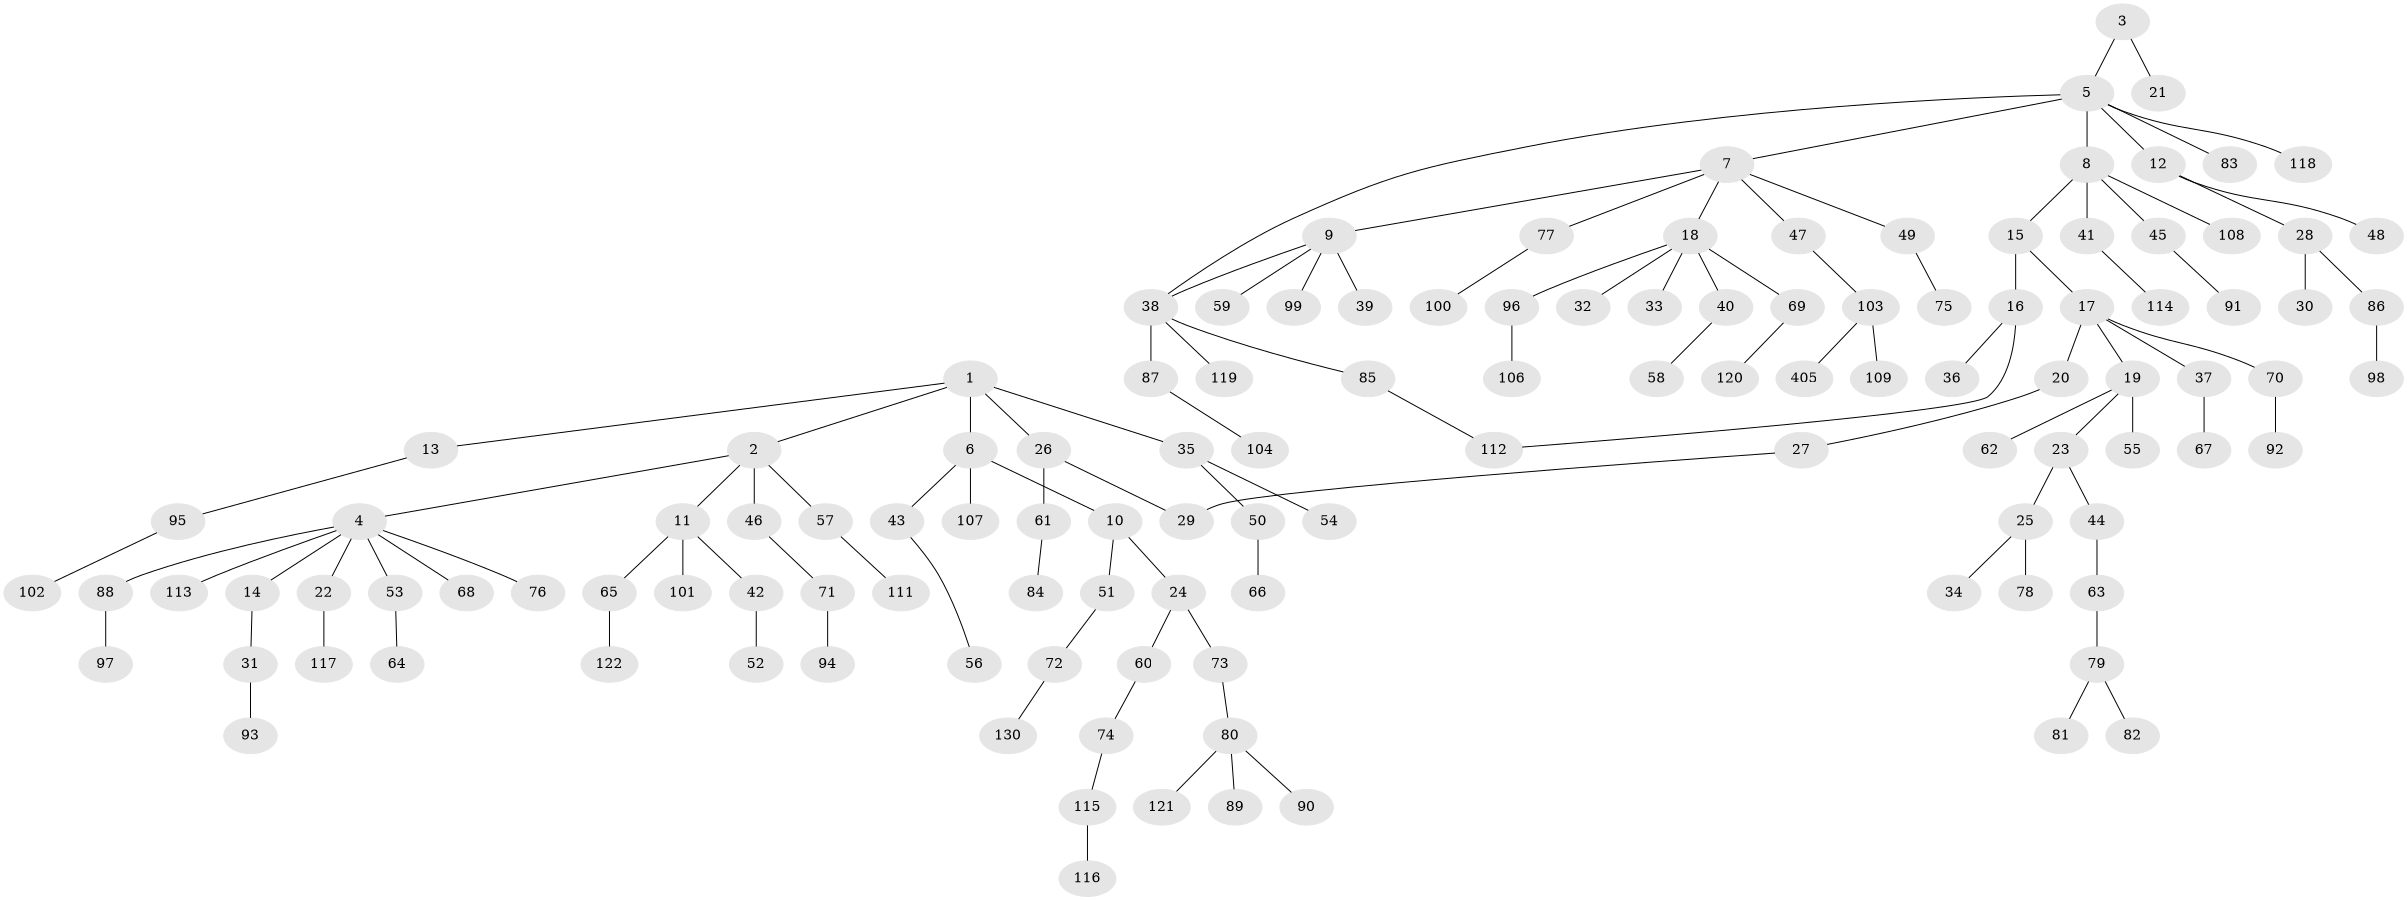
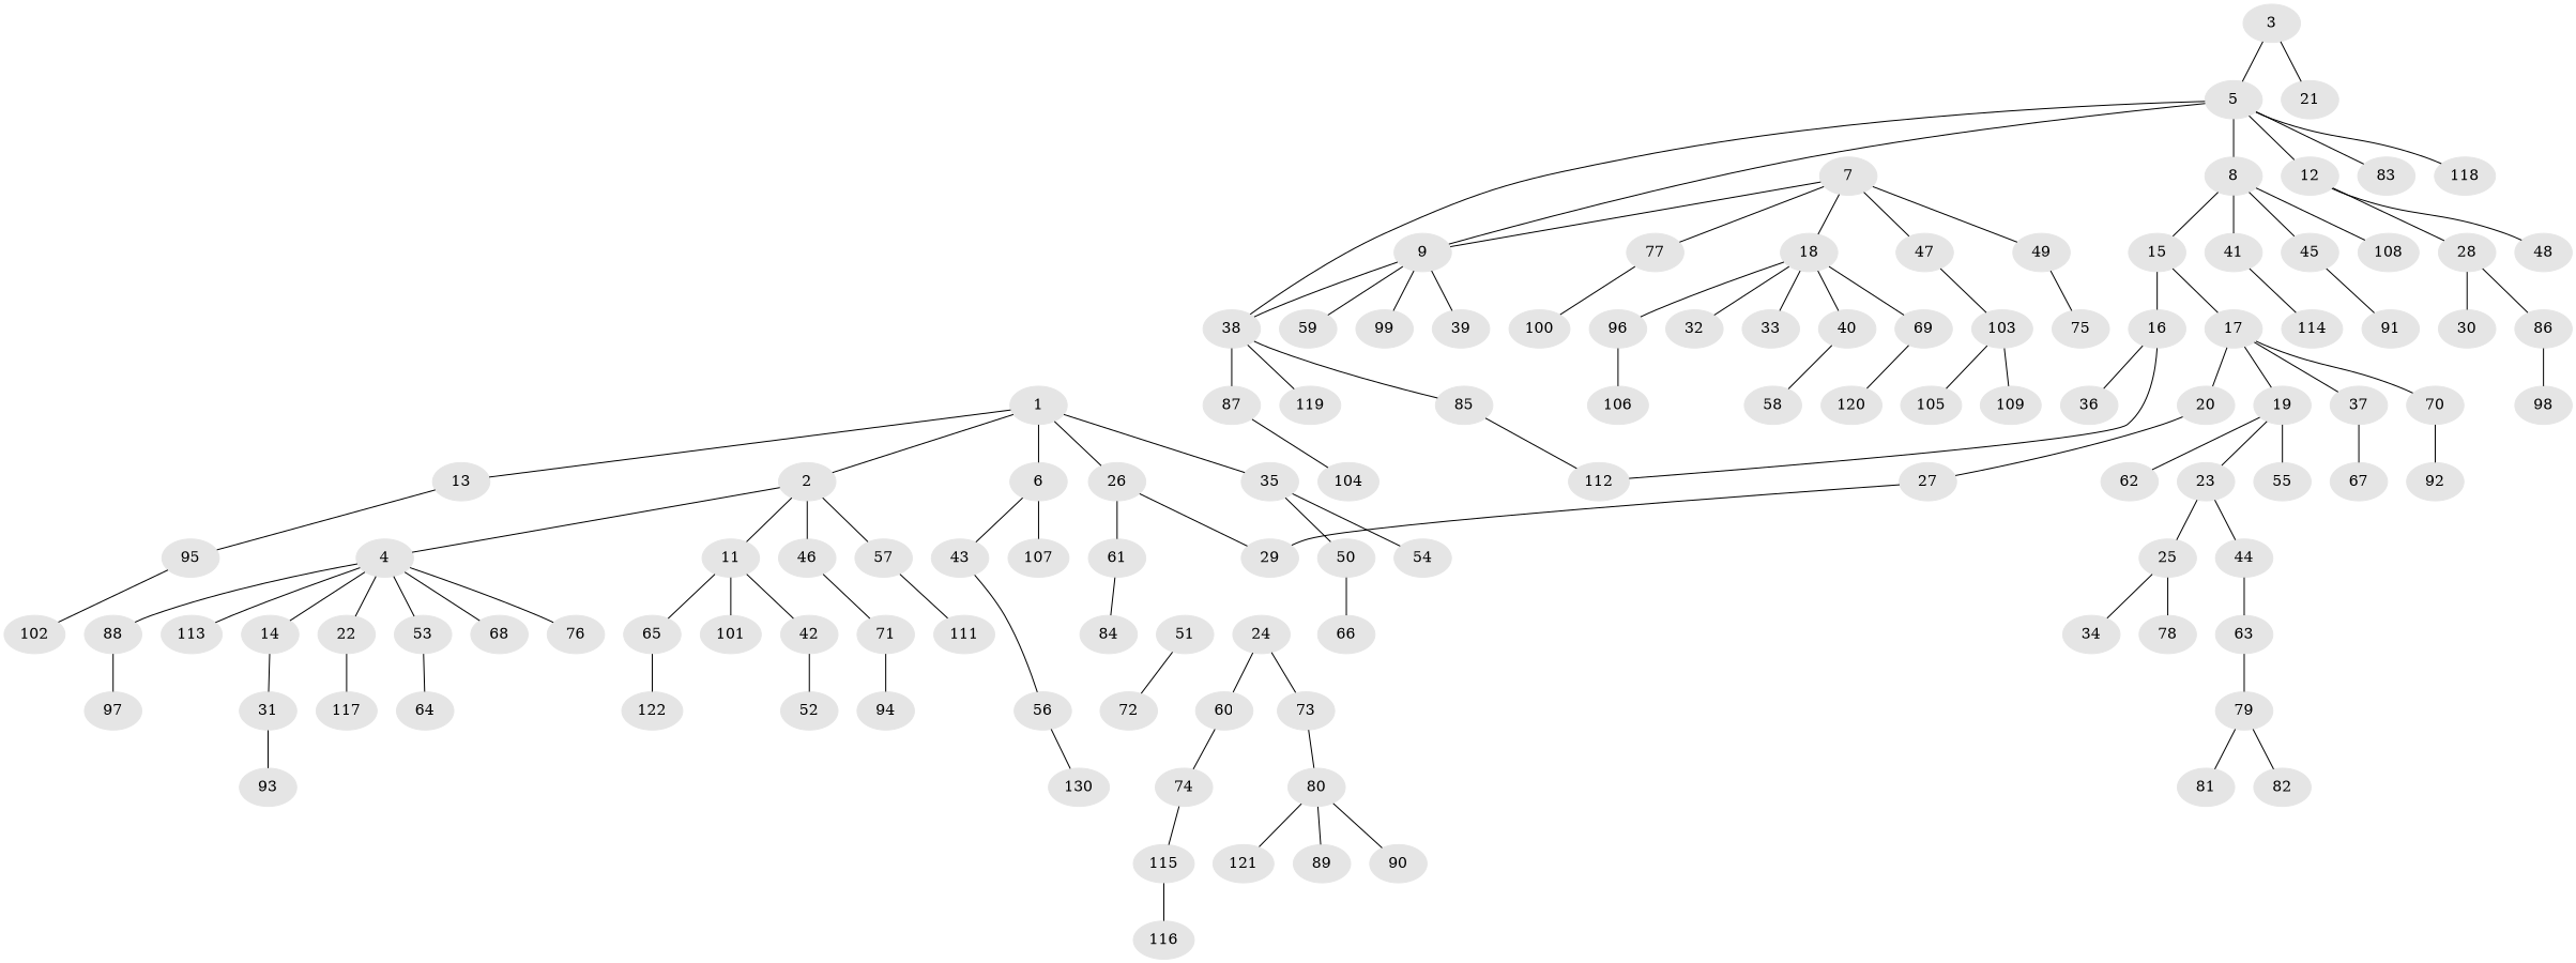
  graph {
    node [color=gray90 style=filled]
    1
    2
    6
    13
    26
    35
    4
    11
    46
    57
-   10
    43
    107
    95
    29
    61
    50
    54
    3
    5
    21
    14
    22
    53
    68
    76
    88
    113
    42
    65
    101
    71
    111
    7
    8
    12
    38
    83
    118
    31
    117
    64
    97
    9
    18
    47
    49
    77
    15
    41
    45
    108
    28
    48
    85
    87
    119
    24
    51
    56
    39
    59
    99
    32
    33
    40
    69
    96
    103
    75
    100
    16
    17
    114
    91
    60
    73
    72
    74
    52
    122
    30
    86
    102
    93
    36
    112
    19
    20
    37
    70
    23
    55
    62
    27
    67
    92
    58
    120
    106
    25
    44
    34
    78
    63
    80
    84
    98
    66
    104
    79
    94
-   105 [label=405]
+   105
    109
    n115 [label=130]
    115
    81
    82
    89
    90
    121
    116
    1 -- 2
    1 -- 6
    1 -- 13
    1 -- 26
    1 -- 35
    2 -- 4
    2 -- 11
    2 -- 46
    2 -- 57
-   6 -- 10
    6 -- 43
    6 -- 107
    13 -- 95
    26 -- 29
    26 -- 61
    35 -- 50
    35 -- 54
    4 -- 14
    4 -- 22
    4 -- 53
    4 -- 68
    4 -- 76
    4 -- 88
    4 -- 113
    11 -- 42
    11 -- 65
    11 -- 101
    46 -- 71
    57 -- 111
-   10 -- 24
-   10 -- 51
    43 -- 56
    95 -- 102
    61 -- 84
    50 -- 66
    3 -- 5
    3 -- 21
-   5 -- 7
+   5 -- 9
    5 -- 8
    5 -- 12
    5 -- 38
    5 -- 83
    5 -- 118
    14 -- 31
    22 -- 117
    53 -- 64
    88 -- 97
    42 -- 52
    65 -- 122
    71 -- 94
    7 -- 9
    7 -- 18
    7 -- 47
    7 -- 49
    7 -- 77
    8 -- 15
    8 -- 41
    8 -- 45
    8 -- 108
    12 -- 28
    12 -- 48
    38 -- 85
    38 -- 87
    38 -- 119
    31 -- 93
    9 -- 38
    9 -- 39
    9 -- 59
    9 -- 99
    18 -- 32
    18 -- 33
    18 -- 40
    18 -- 69
    18 -- 96
    47 -- 103
    49 -- 75
    77 -- 100
    15 -- 16
    15 -- 17
    41 -- 114
    45 -- 91
    28 -- 30
    28 -- 86
    85 -- 112
    87 -- 104
    24 -- 60
    24 -- 73
    51 -- 72
    40 -- 58
    69 -- 120
    96 -- 106
    103 -- 105
    103 -- 109
    16 -- 36
    16 -- 112
    17 -- 19
    17 -- 20
    17 -- 37
    17 -- 70
    60 -- 74
    73 -- 80
-   72 -- n115
+   56 -- n115
    74 -- 115
    86 -- 98
    19 -- 23
    19 -- 55
    19 -- 62
    20 -- 27
    37 -- 67
    70 -- 92
    23 -- 25
    23 -- 44
    27 -- 29
    25 -- 34
    25 -- 78
    44 -- 63
    63 -- 79
    80 -- 89
    80 -- 90
    80 -- 121
    79 -- 81
    79 -- 82
    115 -- 116
  }
